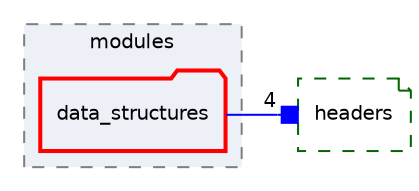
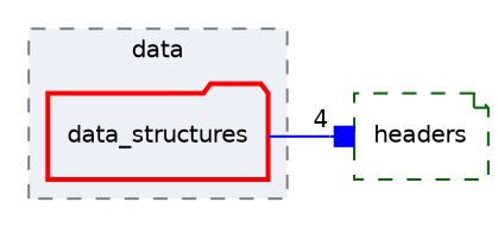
  digraph {
    compound=true
    rankdir=LR
    node [fillcolor="#edf0f7" fontname=Helvetica fontsize=10]
    n1 [color=red label=data_structures shape=folder style="filled,bold,"]
    n2 [color=darkgreen label=headers shape=note style="dashed,"]
    subgraph cluster_1 {
      bgcolor="#edf0f7"
      fontname=Helvetica
      fontsize=10
-     label=modules
+     label=data
      pencolor=grey50
      style="filled,dashed,"
      n1
    }
    n1 -> n2 [fontname=Helvetica fontsize=10 headlabel=4 labeldistance=1.5 labelfontname=Helvetica labelfontsize=10 color=blue arrowhead=box]
  }
